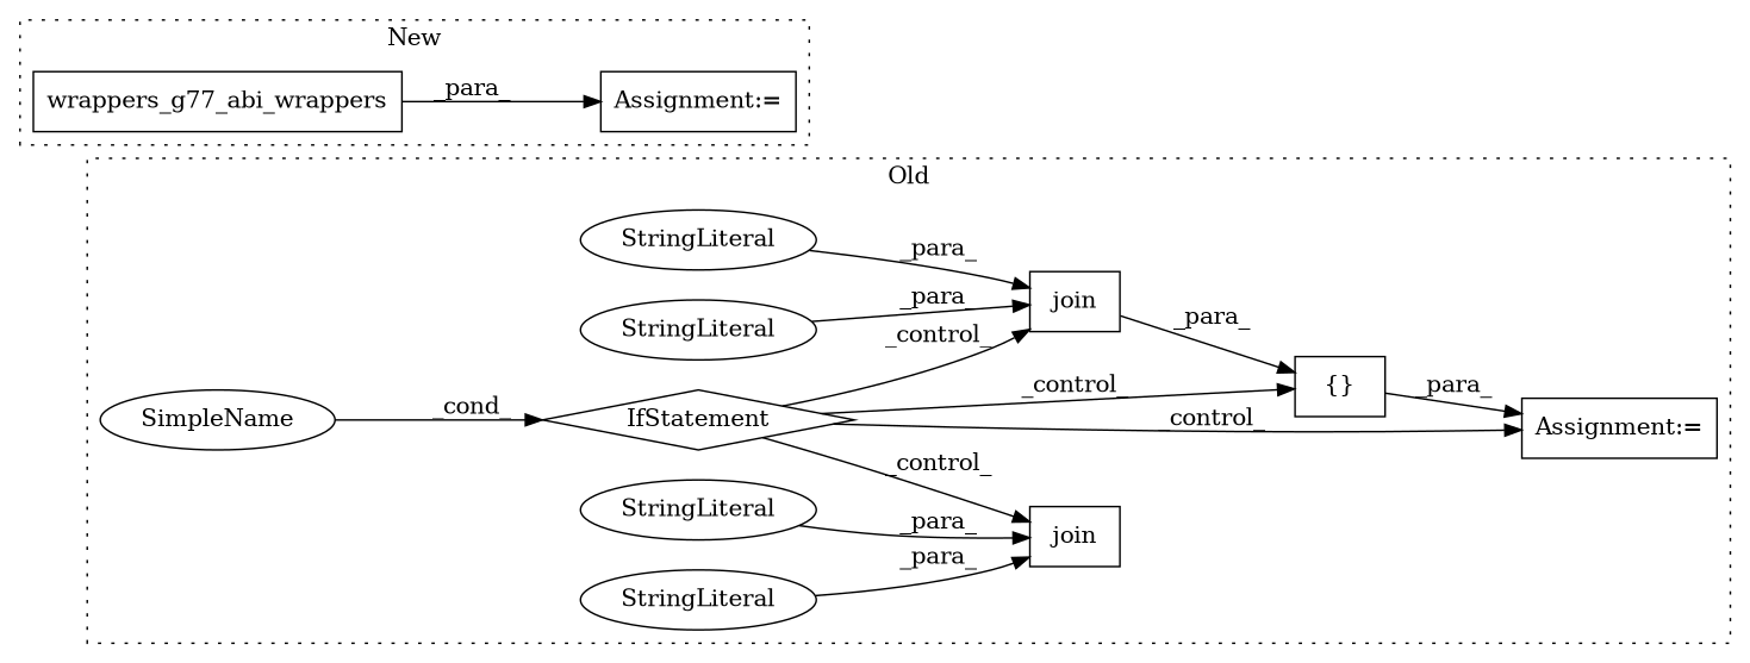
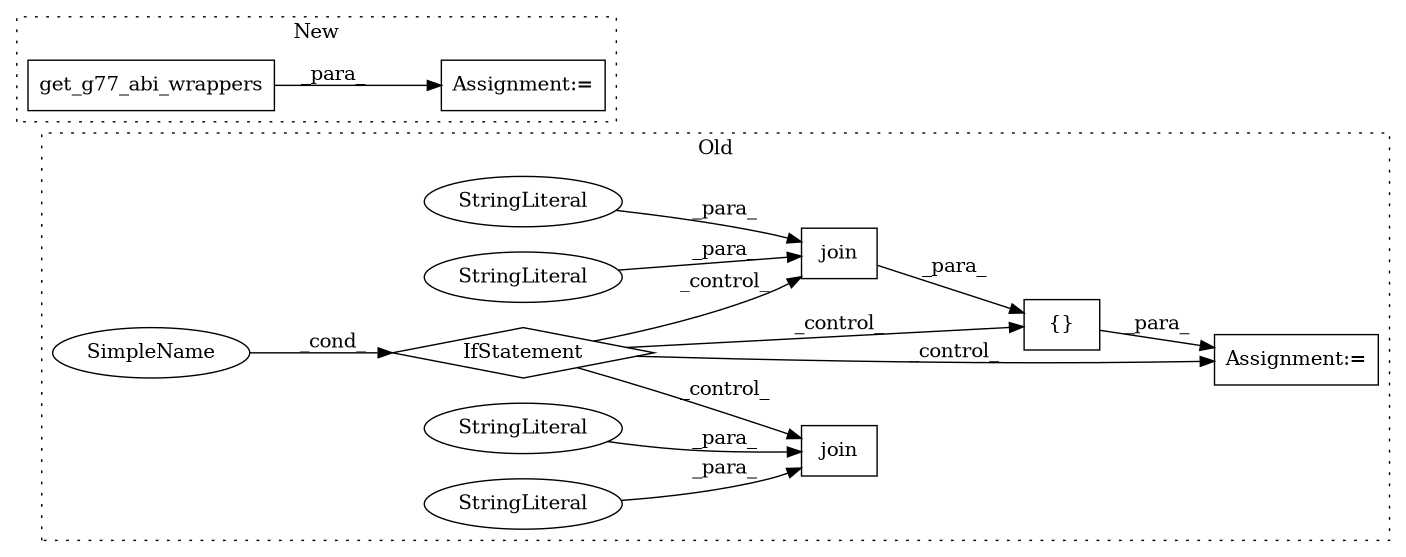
  digraph {
    rankdir=LR
    node [a=45 l="5,1" shape=box]
    n1 [a=4 l="1,1" label="{}" s="1158,1200"]
    n2 [a=42 label=SimpleName shape=ellipse l=""]
    n3 [a=25 l="4,2" label=IfStatement s="948,985" shape=diamond]
    n4 [a=32 label=join s="1021,1064"]
    n5 [a=7 l=2 label="Assignment:=" s=1147]
    n6 [a=32 label=join s="1159,1199"]
    n7 [l=8 label=StringLiteral s=1164 shape=ellipse]
    n8 [l=14 label=StringLiteral s=1185 shape=ellipse]
    n9 [l=11 label=StringLiteral s=1035 shape=ellipse]
    n10 [l=17 label=StringLiteral s=1047 shape=ellipse]
-   n11 [a=32 l="21,1" label=wrappers_g77_abi_wrappers s="963,994"]
+   n11 [a=32 l="21,1" label=get_g77_abi_wrappers s="963,994"]
    n12 [a=7 l=2 label="Assignment:=" s=961]
    subgraph cluster_1 {
      label=Old
      style=dotted
      n1
      n2
      n3
      n4
      n5
      n6
      n7
      n8
      n9
      n10
    }
    subgraph cluster_2 {
      label=New
      style=dotted
      n11
      n12
    }
    n1 -> n5 [label=_para_]
    n2 -> n3 [label=_cond_]
    n3 -> n1 [label=_control_]
    n3 -> n4 [label=_control_]
    n3 -> n5 [label=_control_]
    n3 -> n6 [label=_control_]
    n6 -> n1 [label=_para_]
    n7 -> n6 [label=_para_]
    n8 -> n6 [label=_para_]
    n9 -> n4 [label=_para_]
    n10 -> n4 [label=_para_]
    n11 -> n12 [label=_para_]
  }
